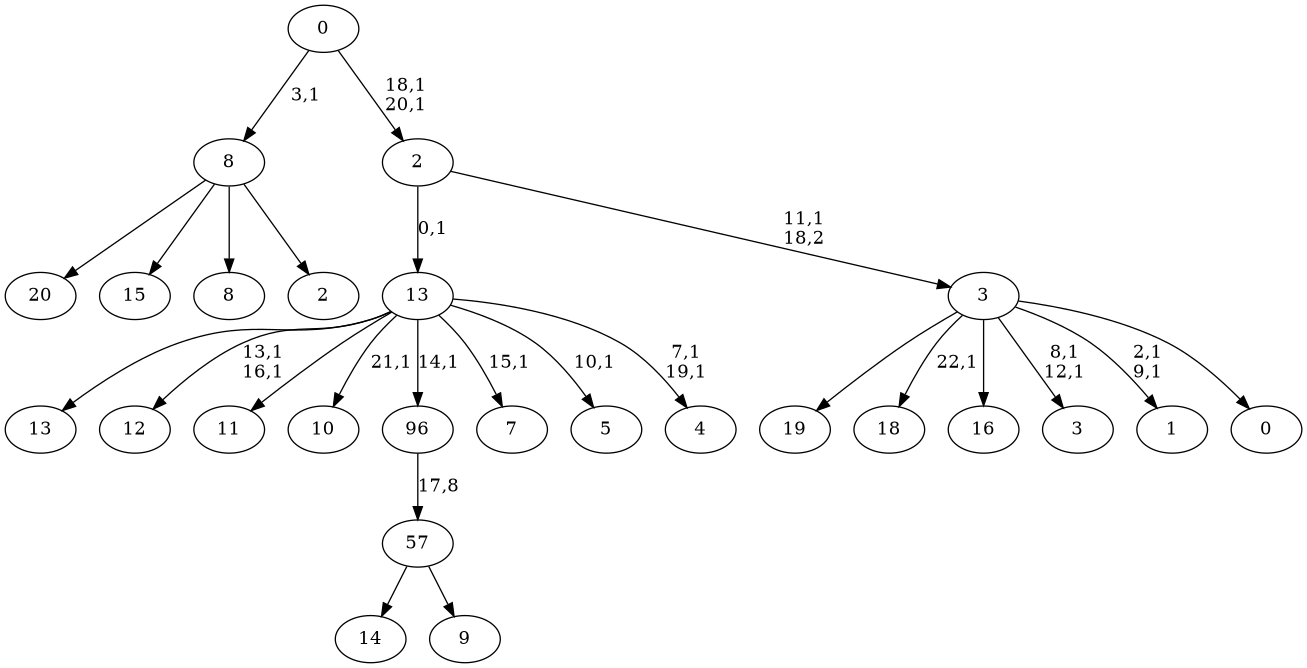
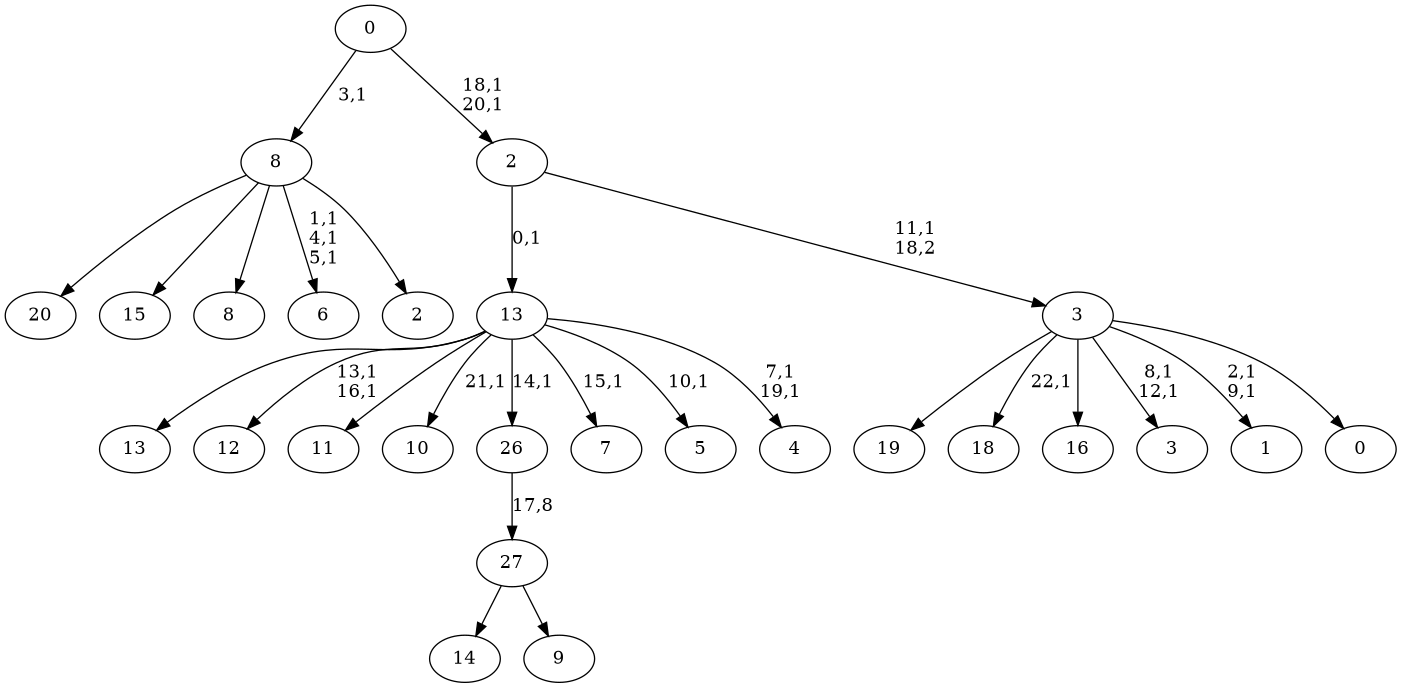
  digraph {
    n1 [label=20]
    n2 [label=19]
    n3 [label=18]
    n4 [label=16]
    n5 [label=15]
    n6 [label=14]
    n7 [label=13]
    n8 [label=12]
    n9 [label=11]
    n10 [label=10]
    n11 [label=9]
-   27 [label=57]
-   26 [label=96]
+   27
+   26
    n14 [label=8]
    n15 [label=7]
+   n16 [label=6]
    n17 [label=5]
    n18 [label=4]
    13
    n20 [label=3]
    n21 [label=2]
    8
    n23 [label=1]
    n24 [label=0]
    3
    2
    0
    27 -> n6
    27 -> n11
    26 -> 27 [label="17,8"]
    13 -> n7
    13 -> n8 [label="13,1\n16,1"]
    13 -> n9
    13 -> n10 [label="21,1"]
    13 -> 26 [label="14,1"]
    13 -> n15 [label="15,1"]
    13 -> n17 [label="10,1"]
    13 -> n18 [label="7,1\n19,1"]
    8 -> n1
    8 -> n5
    8 -> n14
+   8 -> n16 [label="1,1\n4,1\n5,1"]
    8 -> n21
    3 -> n2
    3 -> n3 [label="22,1"]
    3 -> n4
    3 -> n20 [label="8,1\n12,1"]
    3 -> n23 [label="2,1\n9,1"]
    3 -> n24
    2 -> 13 [label="0,1"]
    2 -> 3 [label="11,1\n18,2"]
    0 -> 8 [label="3,1"]
    0 -> 2 [label="18,1\n20,1"]
  }
